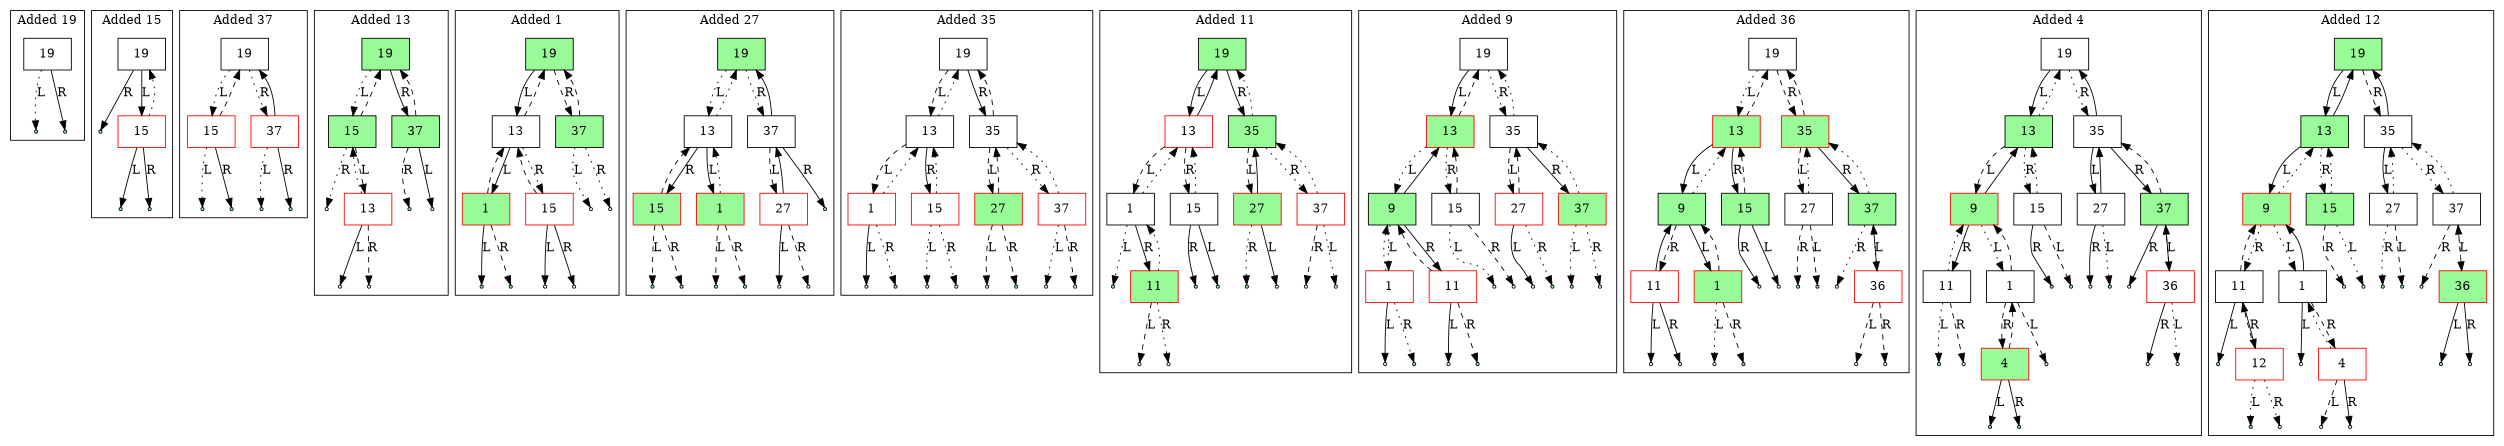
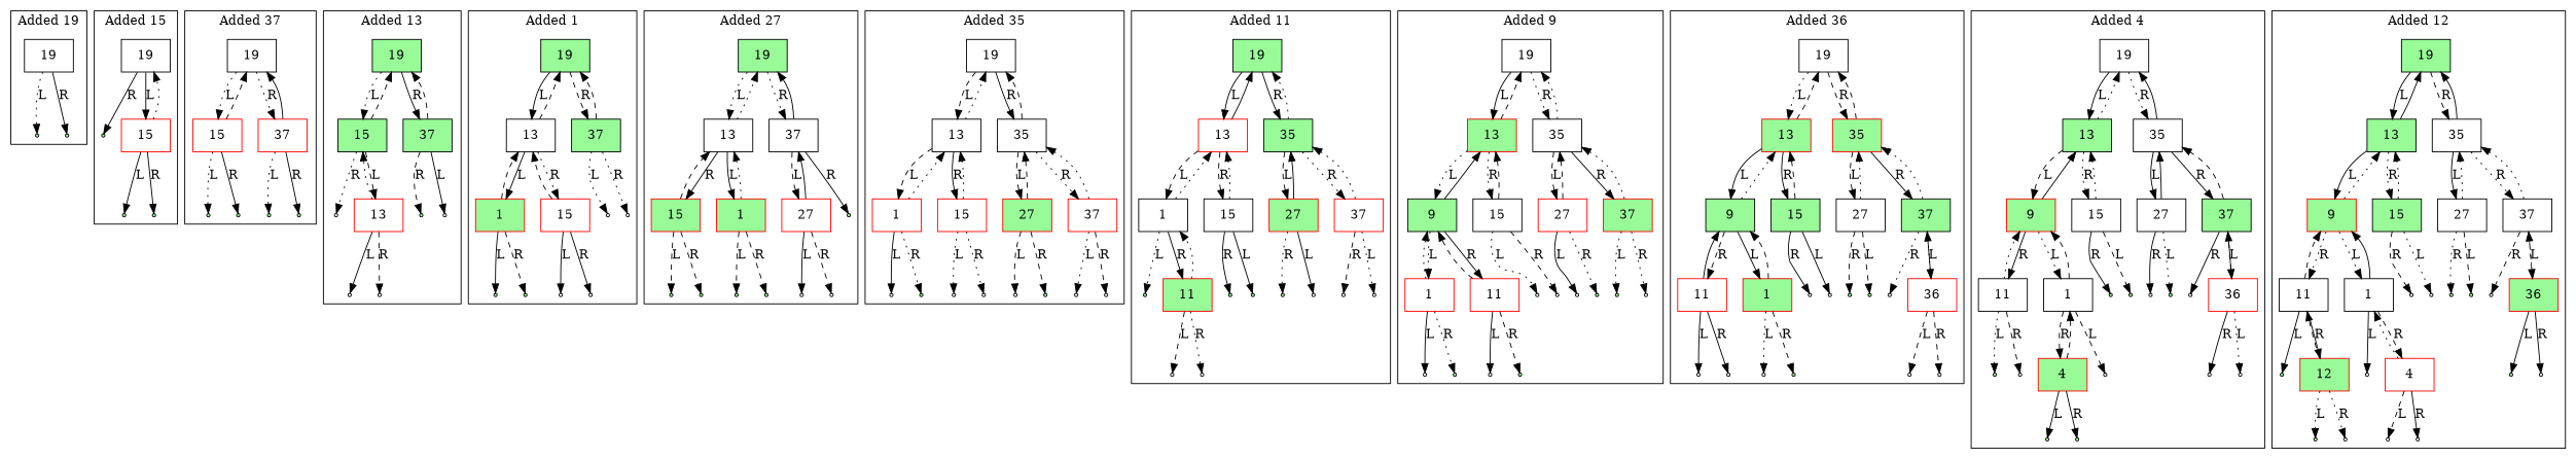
  digraph {
    node [color=black shape=point style=filled fillcolor=white]
    edge [style=dotted]
    n1 [label="{19}" shape=record]
    n2 [label=Null fillcolor=palegreen]
    n3 [label=Null fillcolor=palegreen]
    n4 [label="{19}" shape=record]
    n5 [label=Null fillcolor=palegreen]
    n6 [color=red label="{15}" shape=record]
    n7 [label=Null fillcolor=palegreen]
    n8 [label=Null fillcolor=palegreen]
    n9 [label="{19}" shape=record]
    n10 [color=red label="{15}" shape=record]
    n11 [color=red label="{37}" shape=record]
    n12 [label=Null fillcolor=palegreen]
    n13 [label=Null fillcolor=palegreen]
    n14 [label=Null fillcolor=palegreen]
    n15 [label=Null fillcolor=palegreen]
    n16 [label="{19}" shape=record fillcolor=palegreen]
    n17 [label="{15}" shape=record fillcolor=palegreen]
    n18 [label="{37}" shape=record fillcolor=palegreen]
    n19 [label=Null]
    n20 [color=red label="{13}" shape=record]
    n21 [label=Null]
    n22 [label=Null]
    n23 [label=Null]
    n24 [label=Null fillcolor=palegreen]
    n25 [label="{19}" shape=record fillcolor=palegreen]
    n26 [label="{13}" shape=record]
    n27 [label="{37}" shape=record fillcolor=palegreen]
    n28 [color=red label="{1}" shape=record fillcolor=palegreen]
    n29 [color=red label="{15}" shape=record]
    n30 [label=Null fillcolor=palegreen]
    n31 [label=Null fillcolor=palegreen]
    n32 [label=Null]
    n33 [label=Null]
    n34 [label=Null]
    n35 [label=Null]
    n36 [label="{19}" shape=record fillcolor=palegreen]
    n37 [label="{13}" shape=record]
    n38 [label="{37}" shape=record]
    n39 [color=red label="{1}" shape=record fillcolor=palegreen]
    n40 [color=red label="{15}" shape=record fillcolor=palegreen]
    n41 [label=Null fillcolor=palegreen]
    n42 [label=Null fillcolor=palegreen]
    n43 [label=Null fillcolor=palegreen]
    n44 [label=Null fillcolor=palegreen]
    n45 [label=Null fillcolor=palegreen]
    n46 [color=red label="{27}" shape=record]
    n47 [label=Null]
    n48 [label=Null]
    n49 [label="{19}" shape=record]
    n50 [label="{13}" shape=record]
    n51 [label="{35}" shape=record]
    n52 [color=red label="{1}" shape=record]
    n53 [color=red label="{15}" shape=record]
    n54 [label=Null]
    n55 [label=Null fillcolor=palegreen]
    n56 [label=Null]
    n57 [label=Null]
    n58 [color=red label="{27}" shape=record fillcolor=palegreen]
    n59 [color=red label="{37}" shape=record]
    n60 [label=Null]
    n61 [label=Null fillcolor=palegreen]
    n62 [label=Null]
    n63 [label=Null]
    n64 [label="{19}" shape=record fillcolor=palegreen]
    n65 [color=red label="{13}" shape=record]
    n66 [label="{35}" shape=record fillcolor=palegreen]
    n67 [label="{1}" shape=record]
    n68 [label="{15}" shape=record]
    n69 [label=Null fillcolor=palegreen]
    n70 [color=red label="{11}" shape=record fillcolor=palegreen]
    n71 [label=Null]
    n72 [label=Null]
    n73 [label=Null fillcolor=palegreen]
    n74 [label=Null fillcolor=palegreen]
    n75 [color=red label="{27}" shape=record fillcolor=palegreen]
    n76 [color=red label="{37}" shape=record]
    n77 [label=Null]
    n78 [label=Null fillcolor=palegreen]
    n79 [label=Null]
    n80 [label=Null]
    n81 [label="{19}" shape=record]
    n82 [color=red label="{13}" shape=record fillcolor=palegreen]
    n83 [label="{35}" shape=record]
    n84 [label="{9}" shape=record fillcolor=palegreen]
    n85 [label="{15}" shape=record]
    n86 [color=red label="{1}" shape=record]
    n87 [color=red label="{11}" shape=record]
    n88 [label=Null]
    n89 [label=Null fillcolor=palegreen]
    n90 [label=Null]
    n91 [label=Null fillcolor=palegreen]
    n92 [label=Null]
    n93 [label=Null]
    n94 [color=red label="{27}" shape=record]
    n95 [color=red label="{37}" shape=record fillcolor=palegreen]
    n96 [label=Null]
    n97 [label=Null fillcolor=palegreen]
    n98 [label=Null fillcolor=palegreen]
    n99 [label=Null]
    n100 [label="{19}" shape=record]
    n101 [color=red label="{13}" shape=record fillcolor=palegreen]
    n102 [color=red label="{35}" shape=record fillcolor=palegreen]
    n103 [label="{9}" shape=record fillcolor=palegreen]
    n104 [label="{15}" shape=record fillcolor=palegreen]
    n105 [color=red label="{1}" shape=record fillcolor=palegreen]
    n106 [color=red label="{11}" shape=record]
    n107 [label=Null]
    n108 [label=Null fillcolor=palegreen]
    n109 [label=Null]
    n110 [label=Null]
    n111 [label=Null]
    n112 [label=Null]
    n113 [label="{27}" shape=record]
    n114 [label="{37}" shape=record fillcolor=palegreen]
    n115 [label=Null fillcolor=palegreen]
    n116 [label=Null fillcolor=palegreen]
    n117 [label=Null]
    n118 [color=red label="{36}" shape=record]
    n119 [label=Null]
    n120 [label=Null]
    n121 [label="{19}" shape=record]
    n122 [label="{13}" shape=record fillcolor=palegreen]
    n123 [label="{35}" shape=record]
    n124 [color=red label="{9}" shape=record fillcolor=palegreen]
    n125 [label="{15}" shape=record]
    n126 [label="{1}" shape=record]
    n127 [label="{11}" shape=record]
    n128 [label=Null]
    n129 [color=red label="{4}" shape=record fillcolor=palegreen]
    n130 [label=Null fillcolor=palegreen]
    n131 [label=Null fillcolor=palegreen]
    n132 [label=Null fillcolor=palegreen]
    n133 [label=Null]
    n134 [label=Null fillcolor=palegreen]
    n135 [label=Null fillcolor=palegreen]
    n136 [label="{27}" shape=record]
    n137 [label="{37}" shape=record fillcolor=palegreen]
    n138 [label=Null fillcolor=palegreen]
    n139 [label=Null]
    n140 [label=Null]
    n141 [color=red label="{36}" shape=record]
    n142 [label=Null]
    n143 [label=Null]
    n144 [label="{19}" shape=record fillcolor=palegreen]
    n145 [label="{13}" shape=record fillcolor=palegreen]
    n146 [label="{35}" shape=record]
    n147 [color=red label="{9}" shape=record fillcolor=palegreen]
    n148 [label="{15}" shape=record fillcolor=palegreen]
    n149 [label="{1}" shape=record]
    n150 [label="{11}" shape=record]
    n151 [label=Null]
    n152 [color=red label="{4}" shape=record]
    n153 [label=Null]
    n154 [label=Null]
    n155 [label=Null fillcolor=palegreen]
-   n156 [color=red label="{12}" shape=record]
+   n156 [color=red label="{12}" shape=record fillcolor=palegreen]
    n157 [label=Null fillcolor=palegreen]
    n158 [label=Null]
    n159 [label=Null]
    n160 [label=Null]
    n161 [label="{27}" shape=record]
    n162 [label="{37}" shape=record]
    n163 [label=Null fillcolor=palegreen]
    n164 [label=Null fillcolor=palegreen]
    n165 [label=Null]
    n166 [color=red label="{36}" shape=record fillcolor=palegreen]
    n167 [label=Null fillcolor=palegreen]
    n168 [label=Null]
    subgraph cluster_1 {
      label="Added 19"
      n1
      n2
      n3
    }
    subgraph cluster_2 {
      label="Added 15"
      n4
      n5
      n6
      n7
      n8
    }
    subgraph cluster_3 {
      label="Added 37"
      n9
      n10
      n11
      n12
      n13
      n14
      n15
    }
    subgraph cluster_4 {
      label="Added 13"
      n16
      n17
      n18
      n19
      n20
      n21
      n22
      n23
      n24
    }
    subgraph cluster_5 {
      label="Added 1"
      n25
      n26
      n27
      n28
      n29
      n30
      n31
      n32
      n33
      n34
      n35
    }
    subgraph cluster_6 {
      label="Added 27"
      n36
      n37
      n38
      n39
      n40
      n41
      n42
      n43
      n44
      n45
      n46
      n47
      n48
    }
    subgraph cluster_7 {
      label="Added 35"
      n49
      n50
      n51
      n52
      n53
      n54
      n55
      n56
      n57
      n58
      n59
      n60
      n61
      n62
      n63
    }
    subgraph cluster_8 {
      label="Added 11"
      n64
      n65
      n66
      n67
      n68
      n69
      n70
      n71
      n72
      n73
      n74
      n75
      n76
      n77
      n78
      n79
      n80
    }
    subgraph cluster_9 {
      label="Added 9"
      n81
      n82
      n83
      n84
      n85
      n86
      n87
      n88
      n89
      n90
      n91
      n92
      n93
      n94
      n95
      n96
      n97
      n98
      n99
    }
    subgraph cluster_10 {
      label="Added 36"
      n100
      n101
      n102
      n103
      n104
      n105
      n106
      n107
      n108
      n109
      n110
      n111
      n112
      n113
      n114
      n115
      n116
      n117
      n118
      n119
      n120
    }
    subgraph cluster_11 {
      label="Added 4"
      n121
      n122
      n123
      n124
      n125
      n126
      n127
      n128
      n129
      n130
      n131
      n132
      n133
      n134
      n135
      n136
      n137
      n138
      n139
      n140
      n141
      n142
      n143
    }
    subgraph cluster_12 {
      label="Added 12"
      n144
      n145
      n146
      n147
      n148
      n149
      n150
      n151
      n152
      n153
      n154
      n155
      n156
      n157
      n158
      n159
      n160
      n161
      n162
      n163
      n164
      n165
      n166
      n167
      n168
    }
    n1 -> n2 [label=L]
    n1 -> n3 [label=R style=solid]
    n4 -> n5 [label=R style=solid]
    n4 -> n6 [label=L style=solid]
    n6 -> n4
    n6 -> n7 [label=L style=solid]
    n6 -> n8 [label=R style=solid]
    n9 -> n10 [label=L]
    n9 -> n11 [label=R]
    n10 -> n9 [style=dashed]
    n10 -> n12 [label=L]
    n10 -> n13 [label=R style=solid]
    n11 -> n9 [style=solid]
    n11 -> n14 [label=L]
    n11 -> n15 [label=R style=solid]
    n16 -> n17 [label=L]
    n16 -> n18 [label=R style=solid]
    n17 -> n16 [style=dashed]
    n17 -> n19 [label=R]
    n17 -> n20 [label=L style=dashed]
    n18 -> n16 [style=dashed]
    n18 -> n23 [label=L style=solid]
    n18 -> n24 [label=R style=dashed]
    n20 -> n17
    n20 -> n21 [label=L style=solid]
    n20 -> n22 [label=R style=dashed]
    n25 -> n26 [label=L style=solid]
    n25 -> n27 [label=R style=dashed]
    n26 -> n25 [style=dashed]
    n26 -> n28 [label=L style=solid]
    n26 -> n29 [label=R]
    n27 -> n25 [style=dashed]
    n27 -> n34 [label=L]
    n27 -> n35 [label=R]
    n28 -> n26 [style=dashed]
    n28 -> n30 [label=L style=solid]
    n28 -> n31 [label=R style=dashed]
    n29 -> n26 [style=dashed]
    n29 -> n32 [label=L style=solid]
    n29 -> n33 [label=R style=solid]
    n36 -> n37 [label=L]
    n36 -> n38 [label=R]
    n37 -> n36
    n37 -> n39 [label=L style=solid]
    n37 -> n40 [label=R style=solid]
    n38 -> n36 [style=solid]
    n38 -> n45 [label=R style=solid]
    n38 -> n46 [label=L style=dashed]
    n39 -> n37
    n39 -> n41 [label=L style=dashed]
    n39 -> n42 [label=R style=dashed]
    n40 -> n37 [style=dashed]
    n40 -> n43 [label=L style=dashed]
    n40 -> n44 [label=R style=dashed]
    n46 -> n38 [style=solid]
    n46 -> n47 [label=L style=solid]
    n46 -> n48 [label=R style=dashed]
    n49 -> n50 [label=L style=dashed]
    n49 -> n51 [label=R style=solid]
    n50 -> n49
    n50 -> n52 [label=L style=dashed]
    n50 -> n53 [label=R style=solid]
    n51 -> n49 [style=dashed]
    n51 -> n58 [label=L style=dashed]
    n51 -> n59 [label=R]
    n52 -> n50
    n52 -> n54 [label=L style=solid]
    n52 -> n55 [label=R]
    n53 -> n50
    n53 -> n56 [label=L]
    n53 -> n57 [label=R]
    n58 -> n51 [style=dashed]
    n58 -> n60 [label=L style=dashed]
    n58 -> n61 [label=R style=dashed]
    n59 -> n51
    n59 -> n62 [label=L]
    n59 -> n63 [label=R style=dashed]
    n64 -> n65 [label=L style=solid]
    n64 -> n66 [label=R style=solid]
    n65 -> n64 [style=solid]
    n65 -> n67 [label=L style=dashed]
    n65 -> n68 [label=R style=dashed]
    n66 -> n64
    n66 -> n75 [label=L style=dashed]
    n66 -> n76 [label=R]
    n67 -> n65
    n67 -> n69 [label=L]
    n67 -> n70 [label=R style=solid]
    n68 -> n65
    n68 -> n73 [label=L style=solid]
    n68 -> n74 [label=R style=solid]
    n70 -> n67
    n70 -> n71 [label=L style=dashed]
    n70 -> n72 [label=R]
    n75 -> n66 [style=solid]
    n75 -> n77 [label=L style=solid]
    n75 -> n78 [label=R]
    n76 -> n66
    n76 -> n79 [label=L]
    n76 -> n80 [label=R style=dashed]
    n81 -> n82 [label=L style=solid]
    n81 -> n83 [label=R]
    n82 -> n81 [style=dashed]
    n82 -> n84 [label=L]
    n82 -> n85 [label=R]
    n83 -> n81
    n83 -> n94 [label=L style=dashed]
    n83 -> n95 [label=R style=solid]
    n84 -> n82 [style=solid]
    n84 -> n86 [label=L]
    n84 -> n87 [label=R style=solid]
    n85 -> n82 [style=dashed]
    n85 -> n92 [label=L]
    n85 -> n93 [label=R style=dashed]
    n86 -> n84
    n86 -> n88 [label=L style=solid]
    n86 -> n89 [label=R]
    n87 -> n84 [style=dashed]
    n87 -> n90 [label=L style=solid]
    n87 -> n91 [label=R style=dashed]
    n94 -> n83 [style=dashed]
    n94 -> n96 [label=L style=solid]
    n94 -> n97 [label=R]
    n95 -> n83
    n95 -> n98 [label=L]
    n95 -> n99 [label=R]
    n100 -> n101 [label=L]
    n100 -> n102 [label=R style=dashed]
    n101 -> n100 [style=dashed]
    n101 -> n103 [label=L style=solid]
    n101 -> n104 [label=R style=solid]
    n102 -> n100 [style=dashed]
    n102 -> n113 [label=L style=dashed]
    n102 -> n114 [label=R style=solid]
    n103 -> n101
    n103 -> n105 [label=L style=solid]
    n103 -> n106 [label=R style=dashed]
    n104 -> n101 [style=dashed]
    n104 -> n111 [label=L style=solid]
    n104 -> n112 [label=R style=solid]
    n105 -> n103 [style=dashed]
    n105 -> n107 [label=L]
    n105 -> n108 [label=R style=dashed]
    n106 -> n103 [style=solid]
    n106 -> n109 [label=L style=solid]
    n106 -> n110 [label=R style=solid]
    n113 -> n102
    n113 -> n115 [label=L style=dashed]
    n113 -> n116 [label=R style=dashed]
    n114 -> n102
    n114 -> n117 [label=R]
    n114 -> n118 [label=L]
    n118 -> n114 [style=solid]
    n118 -> n119 [label=L style=dashed]
    n118 -> n120 [label=R style=dashed]
    n121 -> n122 [label=L style=solid]
    n121 -> n123 [label=R]
    n122 -> n121
    n122 -> n124 [label=L style=dashed]
    n122 -> n125 [label=R]
    n123 -> n121 [style=solid]
    n123 -> n136 [label=L style=solid]
    n123 -> n137 [label=R style=solid]
    n124 -> n122 [style=solid]
    n124 -> n126 [label=L]
    n124 -> n127 [label=R style=solid]
    n125 -> n122
    n125 -> n134 [label=L style=dashed]
    n125 -> n135 [label=R style=solid]
    n126 -> n124 [style=dashed]
    n126 -> n128 [label=L style=dashed]
    n126 -> n129 [label=R style=dashed]
    n127 -> n124
    n127 -> n132 [label=L]
    n127 -> n133 [label=R style=dashed]
    n129 -> n126 [style=dashed]
    n129 -> n130 [label=L style=solid]
    n129 -> n131 [label=R style=solid]
    n136 -> n123 [style=solid]
    n136 -> n138 [label=L]
    n136 -> n139 [label=R style=solid]
    n137 -> n123 [style=dashed]
    n137 -> n140 [label=R style=solid]
    n137 -> n141 [label=L style=dashed]
    n141 -> n137 [style=solid]
    n141 -> n142 [label=L]
    n141 -> n143 [label=R style=solid]
    n144 -> n145 [label=L style=solid]
    n144 -> n146 [label=R style=dashed]
    n145 -> n144 [style=solid]
    n145 -> n147 [label=L style=solid]
    n145 -> n148 [label=R]
    n146 -> n144 [style=solid]
    n146 -> n161 [label=L style=solid]
    n146 -> n162 [label=R]
    n147 -> n145
    n147 -> n149 [label=L]
    n147 -> n150 [label=R]
    n148 -> n145
    n148 -> n159 [label=L]
    n148 -> n160 [label=R style=dashed]
    n149 -> n147 [style=solid]
    n149 -> n151 [label=L style=solid]
    n149 -> n152 [label=R style=dashed]
    n150 -> n147 [style=dashed]
    n150 -> n155 [label=L style=solid]
    n150 -> n156 [label=R style=solid]
    n152 -> n149
    n152 -> n153 [label=L style=dashed]
    n152 -> n154 [label=R style=solid]
    n156 -> n150 [style=dashed]
    n156 -> n157 [label=L]
    n156 -> n158 [label=R]
    n161 -> n146
    n161 -> n163 [label=L style=dashed]
    n161 -> n164 [label=R]
    n162 -> n146
    n162 -> n165 [label=R style=dashed]
    n162 -> n166 [label=L style=dashed]
    n166 -> n162
    n166 -> n167 [label=L style=solid]
    n166 -> n168 [label=R style=solid]
  }
